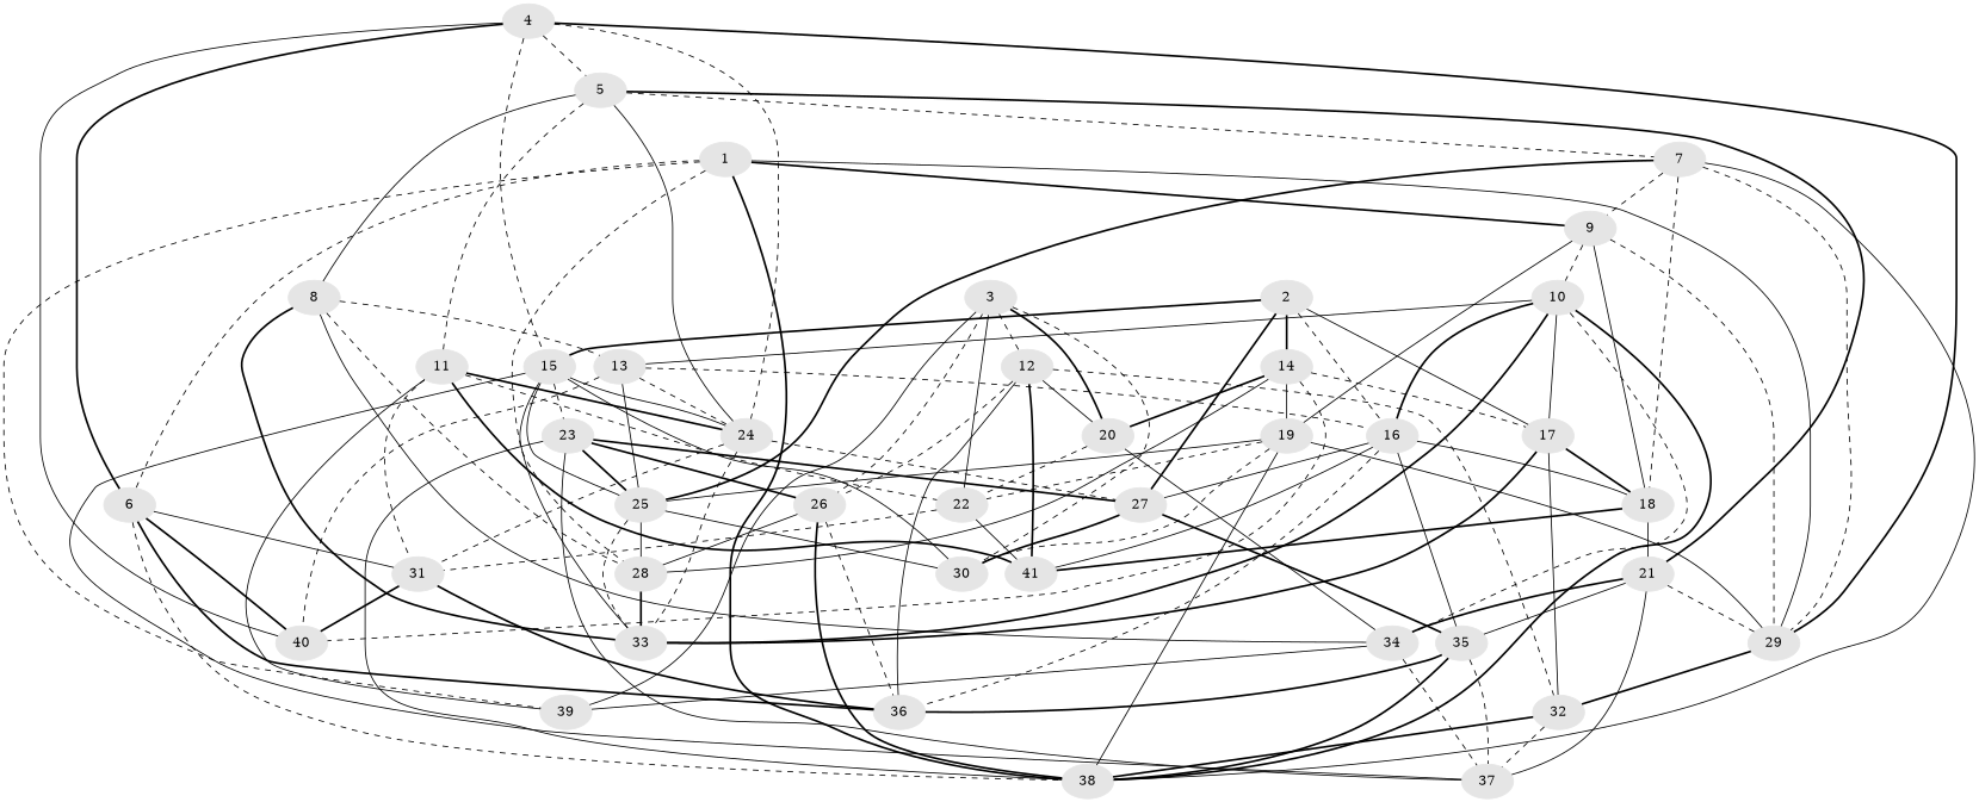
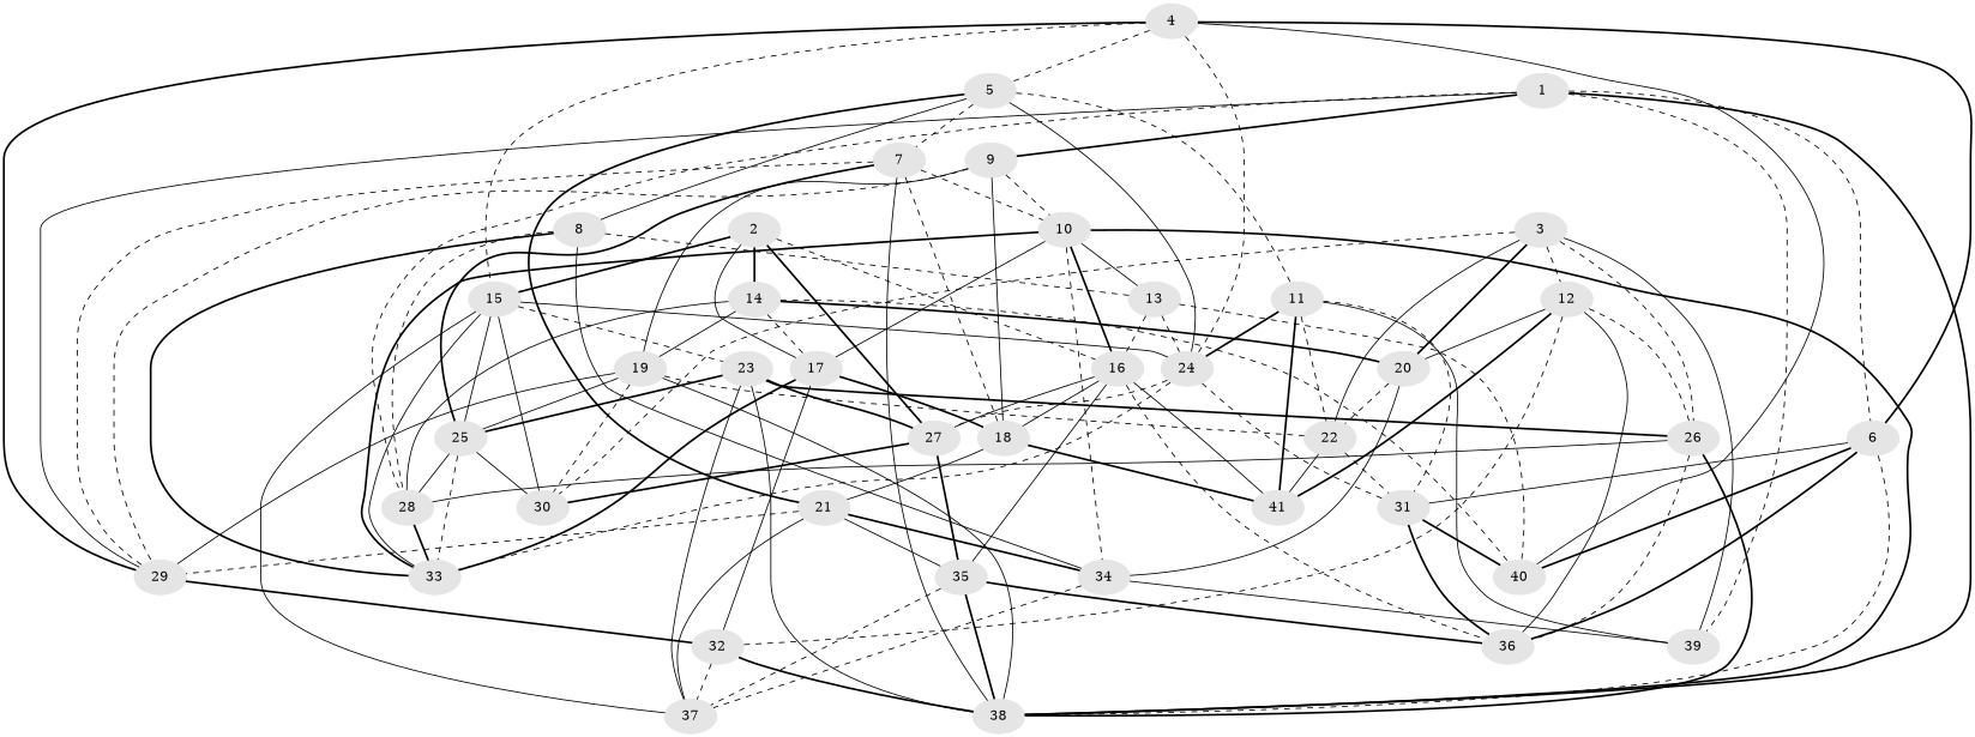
  graph {
    node [color=gray90 style=filled]
    edge [style=dashed weight=1.0]
    1
    6
    9
    28
    29
    38
    39
    40
    31
    36
    18
    10
    19
    33
    32
    2
    14
    15
    16
    17
    27
    20
    30
    24
    25
    23
    37
    41
    35
    3
    12
    22
    26
    34
    4
    5
    7
    8
    11
    21
    13
    1 -- 6
    1 -- 9 [style=bold]
    1 -- 28
    1 -- 29 [style=solid]
    1 -- 38 [style=bold]
    1 -- 39
    6 -- 38
    6 -- 40 [style=bold]
    6 -- 31 [style=solid]
    6 -- 36 [style=bold]
    9 -- 29
    9 -- 18 [style=solid]
    9 -- 10
    9 -- 19 [style=solid]
    28 -- 33 [style=bold]
    29 -- 32 [style=bold weight=2.0]
    31 -- 40 [style=bold]
    31 -- 36 [style=bold]
    18 -- 41 [style=bold]
    18 -- 21 [style=solid]
    10 -- 38 [style=bold]
    10 -- 33 [style=bold]
    10 -- 16 [style=bold]
    10 -- 17 [style=solid]
    10 -- 34 [weight=2.0]
    10 -- 13 [style=solid]
    19 -- 29 [style=solid]
    19 -- 38 [style=solid]
    19 -- 30
    19 -- 25 [style=solid weight=2.0]
    19 -- 22
    32 -- 38 [style=bold]
    32 -- 37
    2 -- 14 [style=bold weight=2.0]
    2 -- 15 [style=bold]
    2 -- 16
    2 -- 17 [style=solid]
    2 -- 27 [style=bold]
    14 -- 28 [style=solid]
    14 -- 40 [weight=2.0]
    14 -- 19 [style=solid]
    14 -- 17
    14 -- 20 [style=bold]
    15 -- 33 [style=solid]
    15 -- 30 [style=solid]
    15 -- 24 [style=solid]
    15 -- 25 [style=solid]
    15 -- 23
    15 -- 37 [style=solid]
    16 -- 36
    16 -- 18 [style=solid]
    16 -- 27 [style=solid]
    16 -- 41 [style=solid]
    16 -- 35 [style=solid]
    17 -- 18 [style=bold]
    17 -- 33 [style=bold]
    17 -- 32 [style=solid]
    27 -- 30 [style=bold]
    27 -- 35 [style=bold]
    20 -- 22 [weight=2.0]
    20 -- 34 [style=solid]
    24 -- 31
    24 -- 33 [weight=2.0]
    24 -- 27 [weight=2.0]
    25 -- 28 [style=solid]
    25 -- 33
    25 -- 30 [style=solid weight=2.0]
    23 -- 38 [style=solid weight=2.0]
    23 -- 27 [style=bold weight=2.0]
    23 -- 25 [style=bold]
    23 -- 37 [style=solid]
    23 -- 26 [style=bold]
    35 -- 38 [style=bold]
    35 -- 36 [style=bold]
    35 -- 37
    3 -- 39 [style=solid]
    3 -- 20 [style=bold]
    3 -- 30
    3 -- 12
    3 -- 22 [style=solid]
    3 -- 26
    12 -- 36 [style=solid]
    12 -- 32
    12 -- 20 [style=solid]
    12 -- 41 [style=bold]
    12 -- 26
    22 -- 31
    22 -- 41 [style=solid weight=2.0]
    26 -- 28 [style=solid]
    26 -- 38 [style=bold]
    26 -- 36
    34 -- 39 [style=solid]
    34 -- 37
    4 -- 6 [style=bold]
    4 -- 29 [style=bold]
    4 -- 40 [style=solid]
    4 -- 15
    4 -- 24
    4 -- 5
    5 -- 24 [style=solid]
    5 -- 7
    5 -- 8 [style=solid]
    5 -- 11
    5 -- 21 [style=bold]
-   7 -- 9
+   7 -- 10
    7 -- 29
    7 -- 38 [style=solid]
    7 -- 18
    7 -- 25 [style=bold]
    8 -- 28
    8 -- 33 [style=bold]
    8 -- 34 [style=solid weight=2.0]
    8 -- 13
    11 -- 39 [style=solid]
    11 -- 31
    11 -- 24 [style=bold]
    11 -- 41 [style=bold]
    11 -- 22
    21 -- 29
    21 -- 37 [style=solid]
    21 -- 35 [style=solid]
    21 -- 34 [style=bold]
    13 -- 40
    13 -- 16
    13 -- 24
-   13 -- 25 [style=solid]
  }
